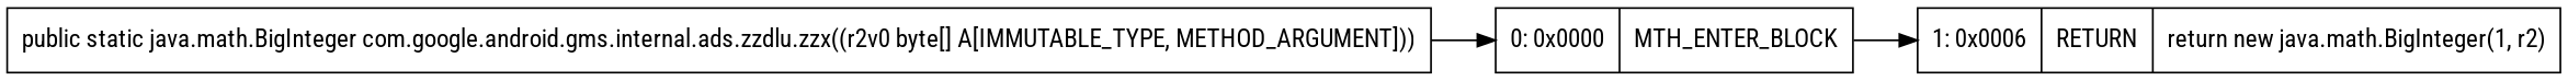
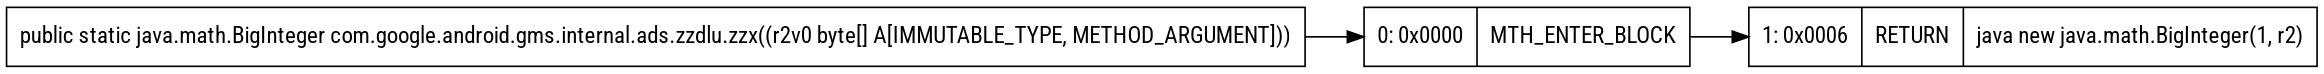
  digraph {
    rankdir=LR
    fontname="Roboto Condensed"
    node [shape=record fontname="Roboto Condensed"]
    edge [fontname="Roboto Condensed"]
    n1 [label="{0\:\ 0x0000|MTH_ENTER_BLOCK\l}"]
-   n2 [label="{1\:\ 0x0006|RETURN\l|return new java.math.BigInteger(1, r2)\l}"]
+   n2 [label="{1\:\ 0x0006|RETURN\l|java new java.math.BigInteger(1, r2)\l}"]
    n3 [label="{public static java.math.BigInteger com.google.android.gms.internal.ads.zzdlu.zzx((r2v0 byte[] A[IMMUTABLE_TYPE, METHOD_ARGUMENT])) }"]
    n1 -> n2
    n3 -> n1
  }
